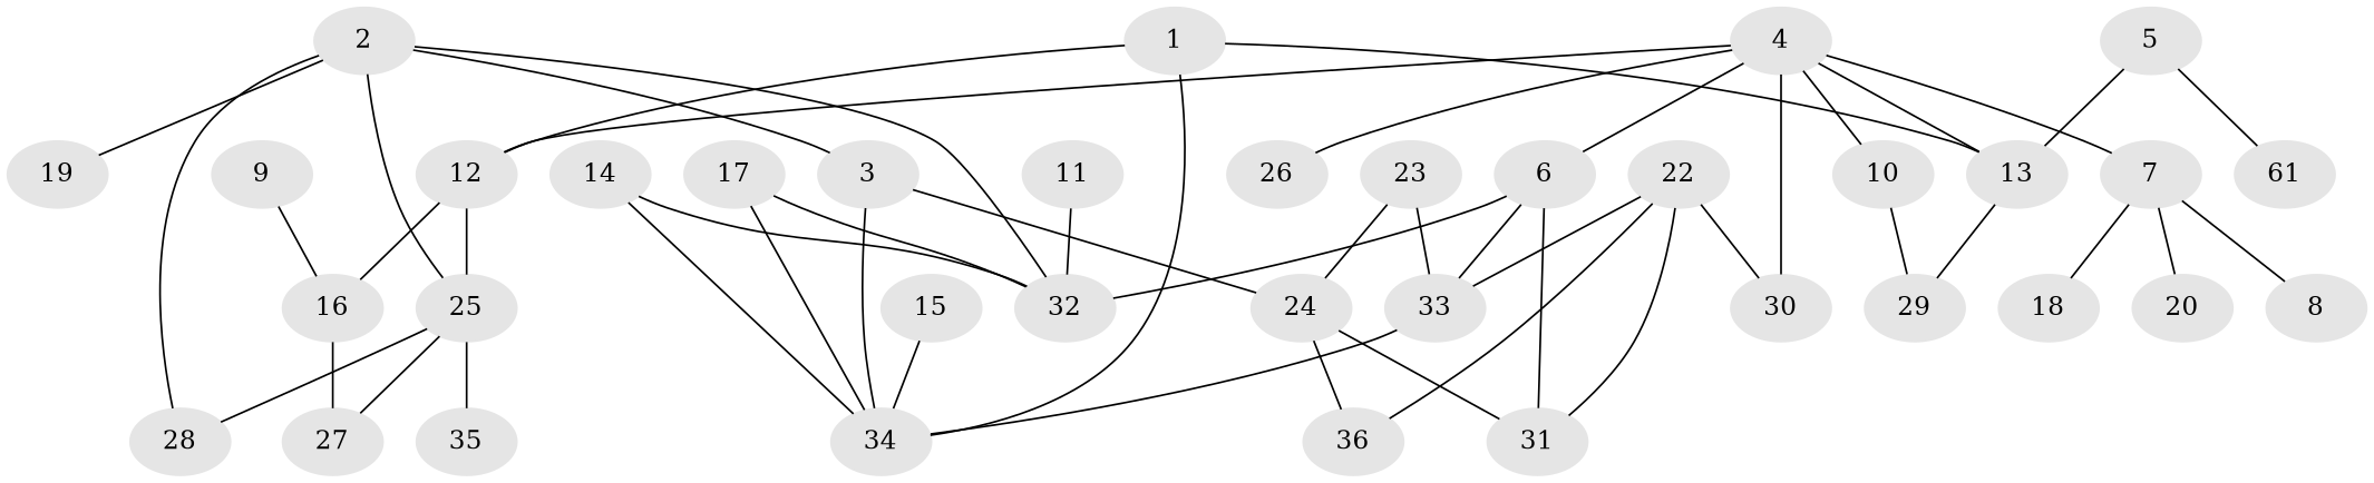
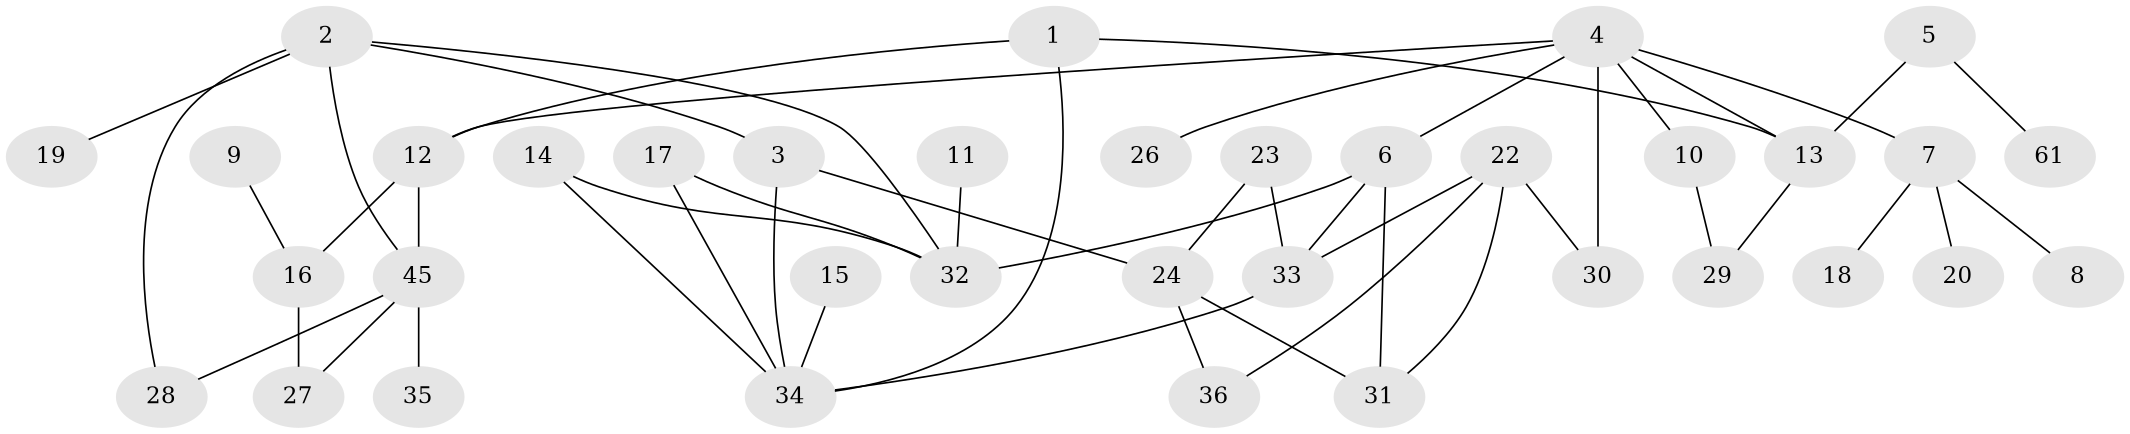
  graph {
    fontname="DejaVu Serif"
    node [color=gray90 fontname="DejaVu Serif" style=filled]
    edge [fontname="DejaVu Serif" weight=1.0]
    1
    12
    13
    34
    16
-   25
+   25 [label=45]
    29
    2
    3
    19
    28
    32
    24
    31
    36
    4
    6
    7
    10
    26
    30
    33
    8
    18
    20
    5
    n27 [label=61]
    9
    27
    11
    35
    14
    15
    17
    22
    23
    1 -- 12
    1 -- 13
    1 -- 34
    12 -- 16 [weight=2.0]
    12 -- 25 [weight=2.0]
    13 -- 29
    16 -- 27
    25 -- 28
    25 -- 27
    25 -- 35
    2 -- 25
    2 -- 3
    2 -- 19
    2 -- 28
    2 -- 32
    3 -- 34
    3 -- 24
    24 -- 31
    24 -- 36
    4 -- 12
    4 -- 13
    4 -- 6
    4 -- 7
    4 -- 10
    4 -- 26
    4 -- 30
    6 -- 32
    6 -- 31
    6 -- 33
    7 -- 8
    7 -- 18
    7 -- 20
    10 -- 29
    33 -- 34
    5 -- 13
    5 -- n27
    9 -- 16
    11 -- 32
    14 -- 34
    14 -- 32
    15 -- 34
    17 -- 34
    17 -- 32
    22 -- 31
    22 -- 36
    22 -- 30
    22 -- 33 [weight=2.0]
    23 -- 24
    23 -- 33
  }
